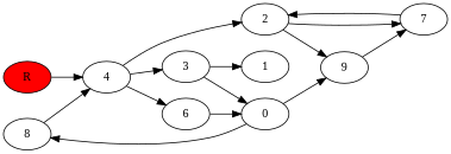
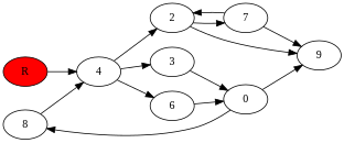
  digraph {
    fontname="Liberation Serif"
    rankdir=LR
    node [fontname="Liberation Serif"]
    edge [fontname="Liberation Serif"]
    8
    4
    2
    7
    9
    3
-   1
    n8 [label=0]
    6
    R [fillcolor="#ff0000" style=filled]
    8 -> 4
    4 -> 2
    4 -> 3
    4 -> 6
    2 -> 7
    2 -> 9
    7 -> 2
-   9 -> 7
-   3 -> 1
+   7 -> 9
    3 -> n8
    n8 -> 8
    n8 -> 9
    6 -> n8
    R -> 4
  }
